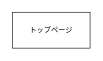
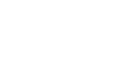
  <mxCell id="0" />
  <mxCell id="1" parent="0" />
- <mxCell id="2" value="トップページ" style="rounded=0;whiteSpace=wrap;html=1;" vertex="1" parent="1"><mxGeometry x="20" y="20" width="130" height="60" as="geometry" /></mxCell>
